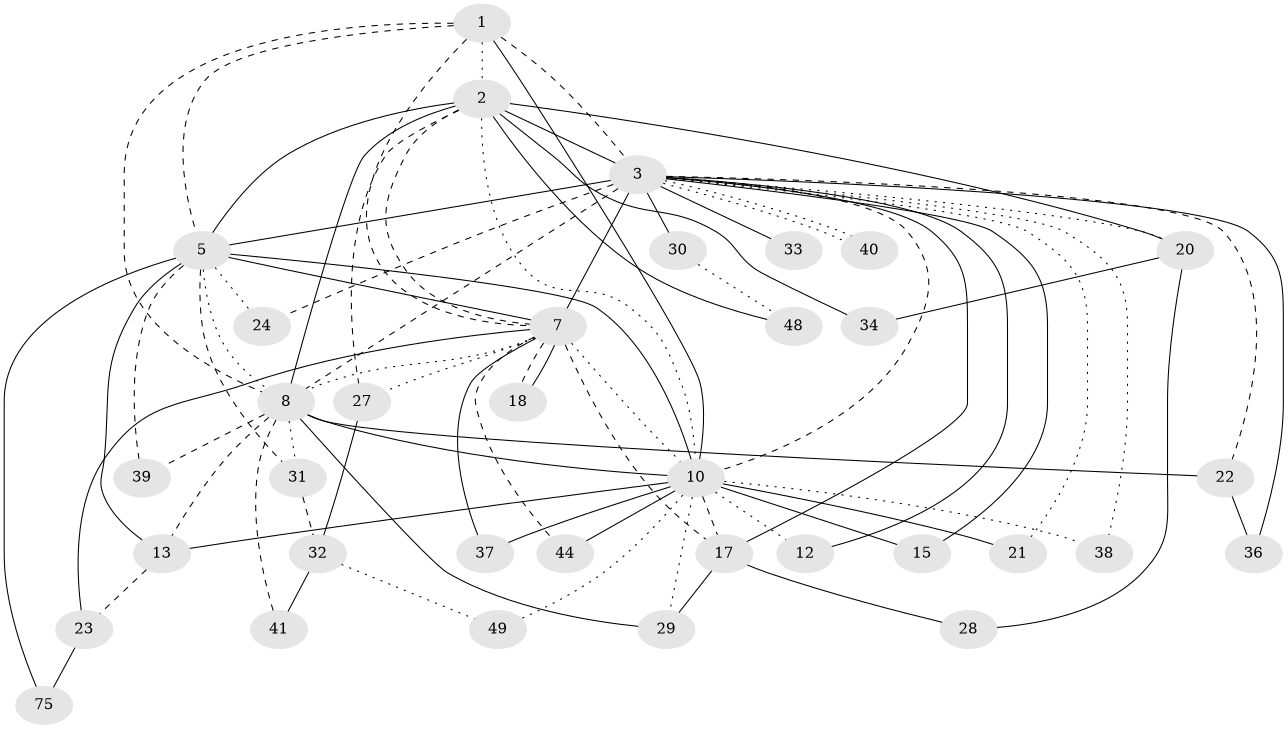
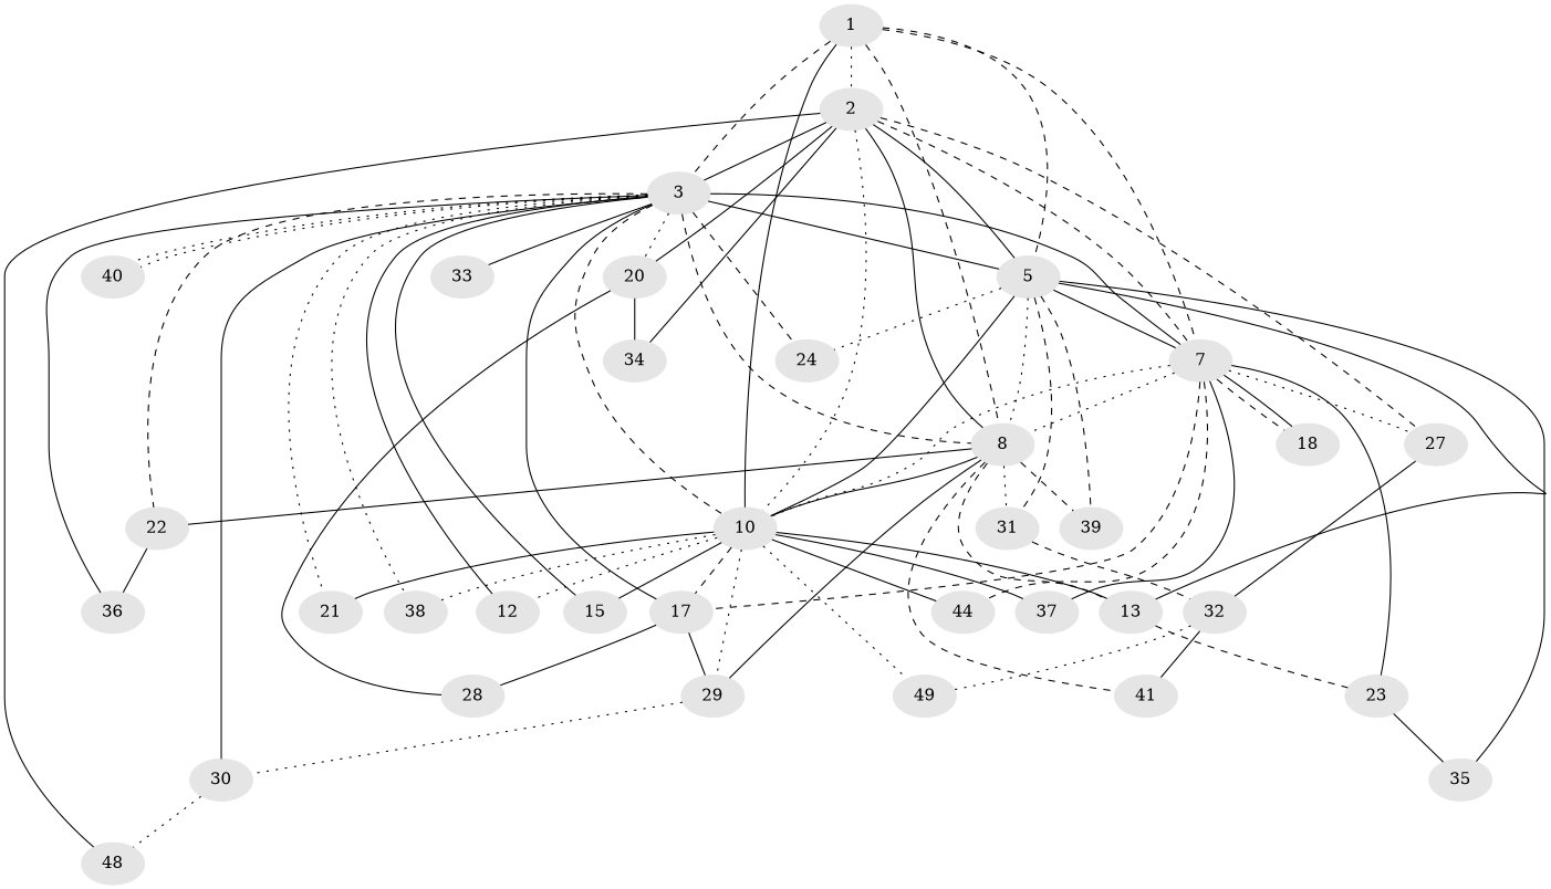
  graph {
    node [color=gray90 style=filled]
    edge [style=solid]
    1
    2
    3 [super="+42+4+9+16+26"]
    5 [super="+6+19+24"]
    7
    8
    10 [super="+11"]
    20
    27
    34
    48
    12
    n13 [label=24]
    15
    17 [super="+25"]
    21
    22
    30
    33
    36
    38
    40
    13
    31
    39
-   35 [label=75]
+   35
    18
    23
    37
    44
    29
    41
    49
    28
    32
    1 -- 2 [style=dotted]
    1 -- 3 [style=dashed weight=3]
    1 -- 5 [style=dashed weight=2]
    1 -- 7 [style=dashed]
    1 -- 8 [style=dashed]
    1 -- 10
    2 -- 3 [weight=4]
    2 -- 5 [weight=2]
    2 -- 7 [style=dashed]
    2 -- 8
    2 -- 10 [style=dotted]
    2 -- 20
    2 -- 27 [style=dashed]
    2 -- 34
    2 -- 48
    3 -- 5 [weight=7]
    3 -- 7 [weight=4]
    3 -- 8 [style=dashed weight=4]
    3 -- 10 [style=dashed weight=3]
    3 -- 20 [style=dotted]
    3 -- 12
    3 -- n13 [style=dashed weight=3]
    3 -- 15
    3 -- 17 [weight=2]
    3 -- 21 [style=dotted]
    3 -- 22 [style=dashed]
    3 -- 30
    3 -- 33 [weight=2]
    3 -- 36
    3 -- 38 [style=dotted]
    3 -- 40 [style=dotted]
    3 -- 40 [style=dotted]
    5 -- 7 [weight=2]
    5 -- 8 [style=dotted weight=2]
    5 -- 10 [weight=3]
    5 -- n13 [style=dotted]
    5 -- 13
    5 -- 31 [style=dashed]
    5 -- 39 [style=dashed]
    5 -- 35
    7 -- 8 [style=dotted]
    7 -- 10 [style=dotted]
    7 -- 27 [style=dotted]
    7 -- 17 [style=dashed]
    7 -- 18 [style=dashed]
    7 -- 18
    7 -- 23
    7 -- 37
    7 -- 44 [style=dashed]
    8 -- 10
    8 -- 22
    8 -- 13 [style=dashed]
    8 -- 31 [style=dotted]
    8 -- 39 [style=dashed]
    8 -- 29
    8 -- 41 [style=dashed]
    10 -- 12 [style=dotted]
    10 -- 15
    10 -- 17 [style=dashed weight=2]
    10 -- 21
    10 -- 38 [style=dotted]
    10 -- 13
    10 -- 37
    10 -- 44
    10 -- 29 [style=dotted]
    10 -- 49 [style=dotted]
    20 -- 34
    20 -- 28
    27 -- 32
    17 -- 29
    17 -- 28
    22 -- 36
    30 -- 48 [style=dotted]
    13 -- 23 [style=dashed]
    31 -- 32 [style=dashed]
    23 -- 35
+   29 -- 30 [style=dotted]
    32 -- 41
    32 -- 49 [style=dotted]
  }
